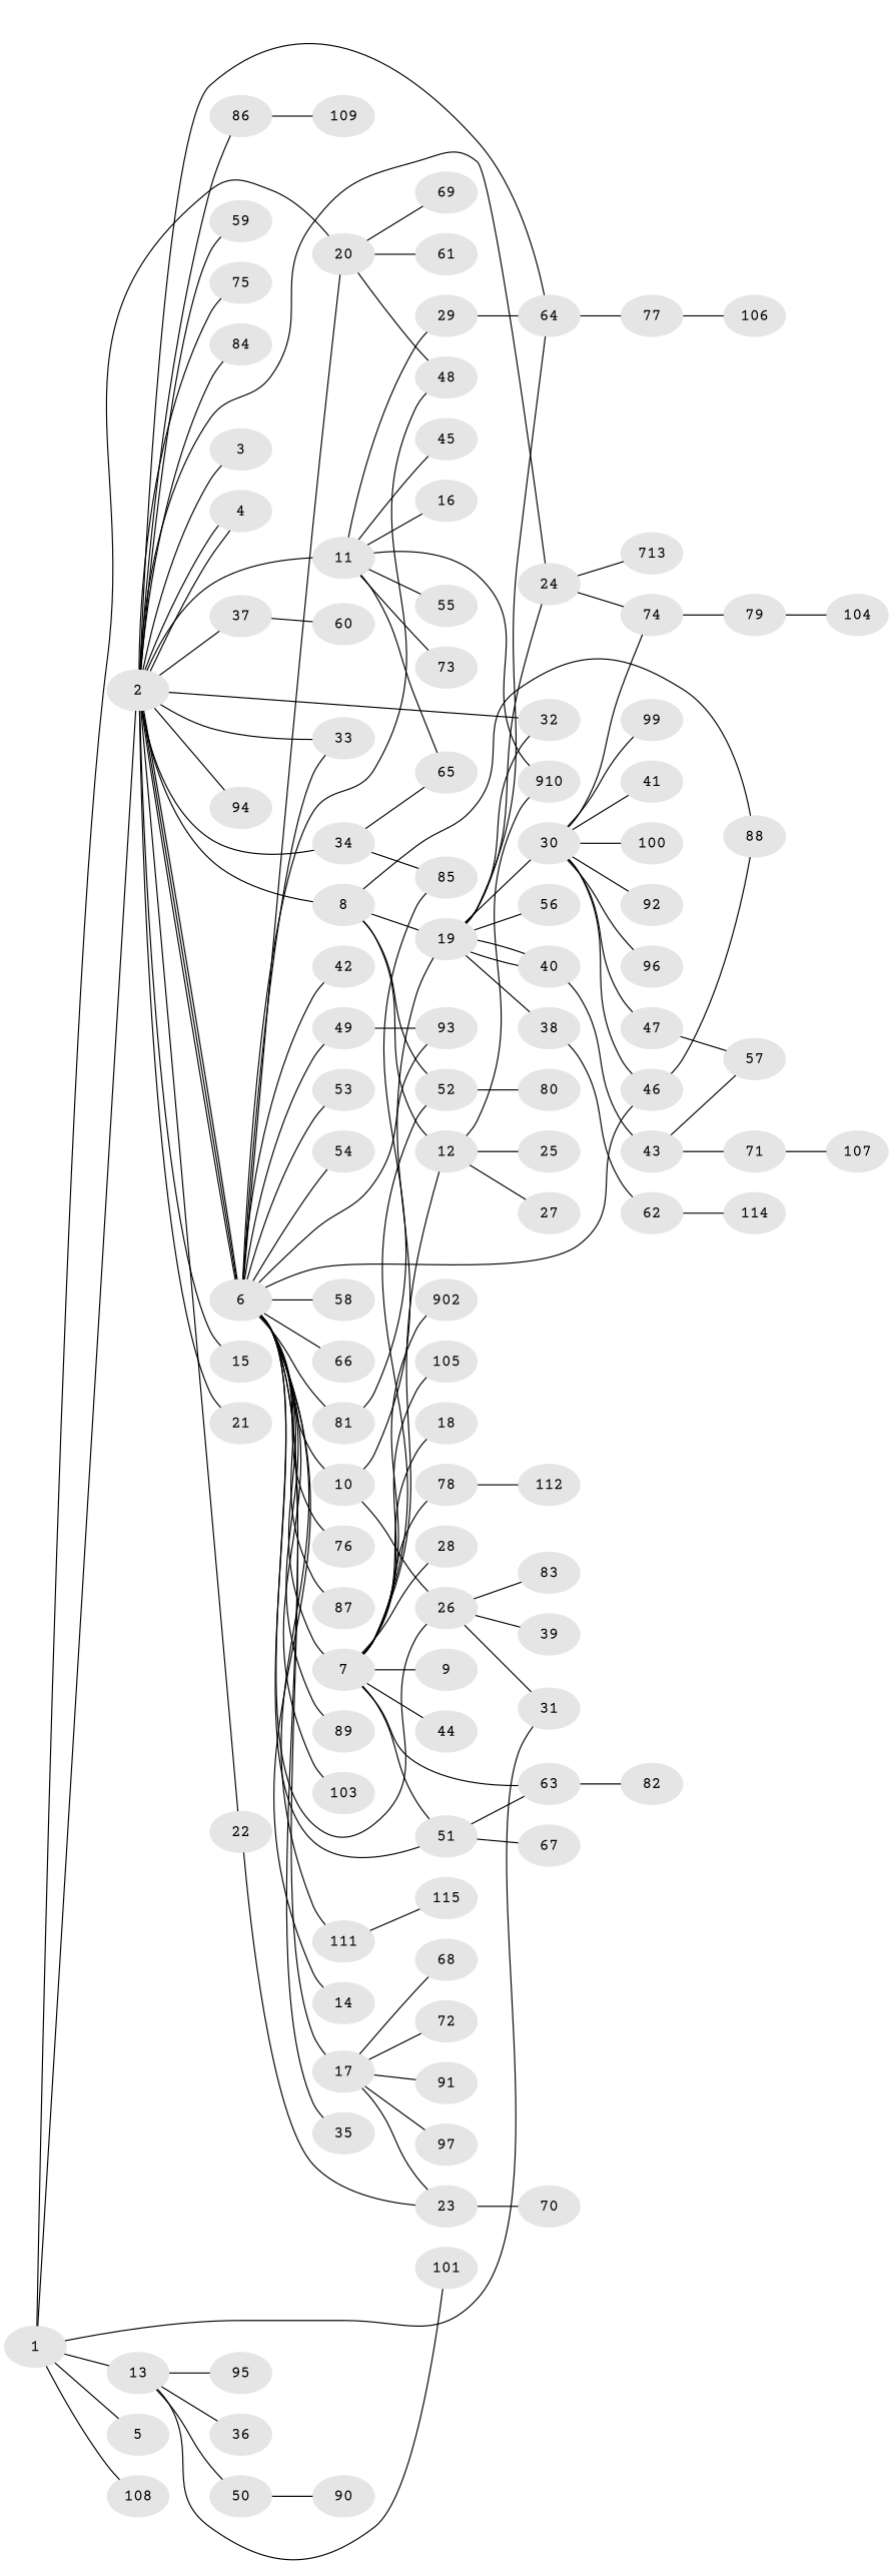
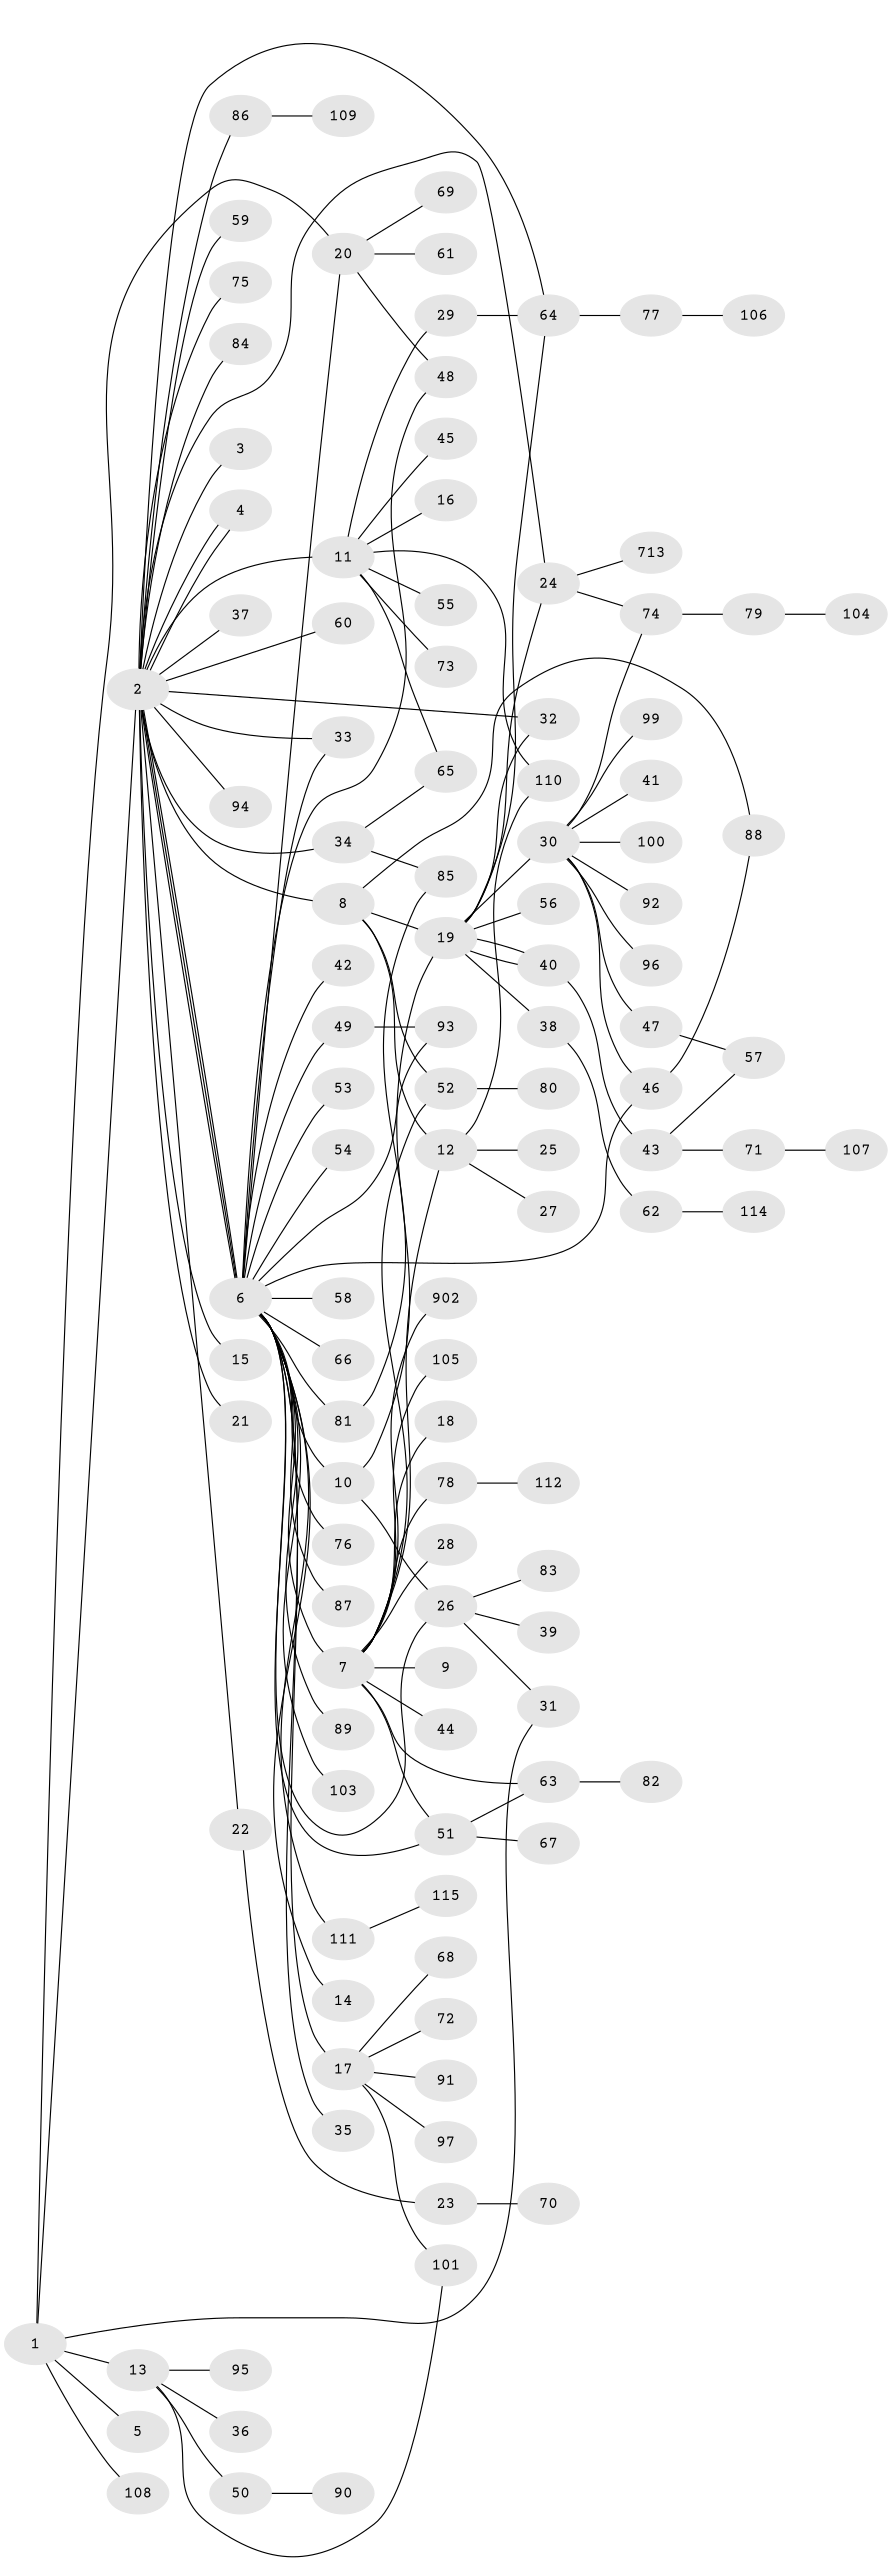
  graph {
    fontname="Courier Prime"
    rankdir=LR
    node [color=gray90 fontname="Courier Prime" style=filled]
    edge [fontname="Courier Prime"]
    1
    2
    5
    13
    20
    31
    108
    3
    4
    6
    8
    11
    15
    21
    22
    24
    32
    33
    34
    37
    59
    60
    64
    75
    84
    86
    94
    36
    50
    95
    101
    48
    61
    69
    7
    10
    14
    17
    26
    35
    42
    46
    49
    51
    53
    54
    58
    66
    76
    81
    87
    89
    93
    103
    111
    12
    52
    19
    88
    16
    29
    45
    55
    65
    73
-   110 [label=910]
+   110
    23
    74
    n69 [label=713]
    85
    77
    109
    9
    18
    28
    44
    63
    78
    n79 [label=902]
    105
    68
    72
    91
    97
    39
    83
    67
    115
    25
    27
    80
    82
    112
    30
    38
    40
    56
    90
    41
    47
    92
    96
    99
    100
    62
    43
    70
    79
    57
    114
    71
    107
    106
    104
    1 -- 2
    1 -- 5
    1 -- 13
    1 -- 20
    1 -- 31
    1 -- 108
    2 -- 3
    2 -- 4
    2 -- 4
    2 -- 6
    2 -- 6
    2 -- 6
    2 -- 8
    2 -- 11
    2 -- 15
    2 -- 21
    2 -- 22
    2 -- 24
    2 -- 32
    2 -- 33
    2 -- 34
    2 -- 37
    2 -- 59
-   37 -- 60
+   2 -- 60
    2 -- 64
    2 -- 75
    2 -- 84
    2 -- 86
    2 -- 94
    13 -- 36
    13 -- 50
    13 -- 95
    13 -- 101
    20 -- 48
    20 -- 61
    20 -- 69
    6 -- 20
    6 -- 33
    6 -- 48
    6 -- 7
    6 -- 10
    6 -- 14
    6 -- 17
    6 -- 26
    6 -- 35
    6 -- 42
    6 -- 46
    6 -- 49
    6 -- 51
    6 -- 53
    6 -- 54
    6 -- 58
    6 -- 66
    6 -- 76
    6 -- 81
    6 -- 87
    6 -- 89
    6 -- 93
    6 -- 103
    6 -- 111
    8 -- 12
    8 -- 52
    8 -- 19
    8 -- 88
    11 -- 16
    11 -- 29
    11 -- 45
    11 -- 55
    11 -- 65
    11 -- 73
    11 -- 110
    22 -- 23
    24 -- 74
    24 -- n69
    34 -- 65
    34 -- 85
    64 -- 77
    86 -- 109
    50 -- 90
    7 -- 51
    7 -- 12
    7 -- 52
    7 -- 9
    7 -- 18
    7 -- 28
    7 -- 44
    7 -- 63
    7 -- 78
    7 -- n79
    7 -- 105
    10 -- 26
    10 -- 19
-   17 -- 23
+   17 -- 101
    17 -- 68
    17 -- 72
    17 -- 91
    17 -- 97
    26 -- 31
    26 -- 39
    26 -- 83
    46 -- 88
    49 -- 93
    51 -- 63
    51 -- 67
    81 -- 85
    111 -- 115
    12 -- 110
    12 -- 25
    12 -- 27
    52 -- 80
    19 -- 24
    19 -- 32
    19 -- 64
    19 -- 30
    19 -- 38
    19 -- 40
    19 -- 40
    19 -- 56
    29 -- 64
    23 -- 70
    74 -- 79
    77 -- 106
    63 -- 82
    78 -- 112
    30 -- 46
    30 -- 74
    30 -- 41
    30 -- 47
    30 -- 92
    30 -- 96
    30 -- 99
    30 -- 100
    38 -- 62
    40 -- 43
    47 -- 57
    62 -- 114
    43 -- 57
    43 -- 71
    79 -- 104
    71 -- 107
  }
